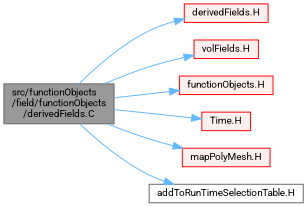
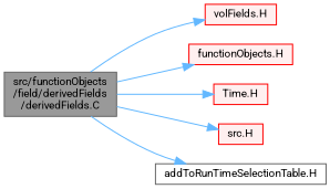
  digraph {
    fontname=Roboto
    rankdir=LR
    node [color=red fillcolor="#FFF0F0" fontname=Roboto fontsize=10 shape=box style=filled]
    edge [color=steelblue1 fontname=Roboto fontsize=10 labelfontname=Helvetica labelfontsize=10 style=solid]
-   n1 [color=gray40 fillcolor=grey60 fontcolor=black height=0.2 label="src/functionObjects\l/field/functionObjects\l/derivedFields.C" width=0.4]
-   n2 [height=0.2 label="derivedFields.H" width=0.4]
+   n1 [color=gray40 fillcolor=grey60 fontcolor=black height=0.2 label="src/functionObjects\l/field/derivedFields\l/derivedFields.C" width=0.4]
    n3 [height=0.2 label="volFields.H" width=0.4]
    n4 [height=0.2 label="functionObjects.H" width=0.4]
    n5 [height=0.2 label="Time.H" width=0.4]
-   n6 [height=0.2 label="mapPolyMesh.H" width=0.4]
+   n6 [height=0.2 label="src.H" width=0.4]
    n7 [color=grey40 fillcolor=white height=0.2 label="addToRunTimeSelectionTable.H" width=0.4]
-   n1 -> n2
    n1 -> n3
    n1 -> n4
    n1 -> n5
    n1 -> n6
    n1 -> n7
  }
